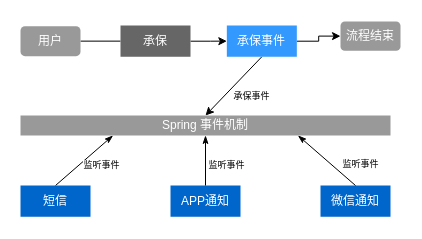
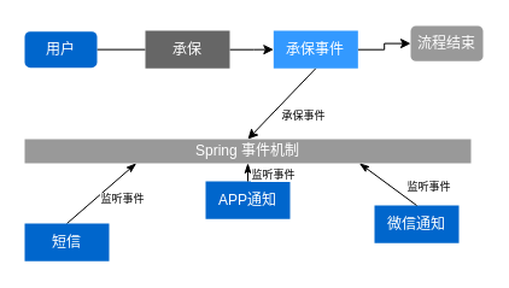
  <mxCell id="0" />
  <mxCell id="1" parent="0" />
  <mxCell id="2" style="edgeStyle=orthogonalEdgeStyle;orthogonalLoop=1;jettySize=auto;html=1;entryX=0;entryY=0.5;entryDx=0;entryDy=0;fontColor=#FFFFFF;fontSize=11;rounded=0;strokeWidth=1;comic=0;endArrow=none;" edge="1" parent="1" source="3" target="5"><mxGeometry relative="1" as="geometry" /></mxCell>
- <mxCell id="3" value="用户" style="rounded=1;whiteSpace=wrap;html=1;fillColor=#999999;strokeColor=none;fontColor=#FFFFFF;" vertex="1" parent="1"><mxGeometry x="20" y="25.63" width="60" height="30" as="geometry" /></mxCell>
+ <mxCell id="3" value="用户" style="rounded=1;whiteSpace=wrap;html=1;fillColor=#0066cc;strokeColor=none;fontColor=#FFFFFF;" vertex="1" parent="1"><mxGeometry x="20" y="25.63" width="60" height="30" as="geometry" /></mxCell>
  <mxCell id="4" style="edgeStyle=orthogonalEdgeStyle;rounded=0;comic=0;orthogonalLoop=1;jettySize=auto;html=1;entryX=0;entryY=0.5;entryDx=0;entryDy=0;strokeWidth=1;fontSize=11;fontColor=#FFFFFF;" edge="1" parent="1" source="5" target="9"><mxGeometry relative="1" as="geometry" /></mxCell>
  <mxCell id="5" value="承保" style="rounded=0;whiteSpace=wrap;html=1;fillColor=#666666;strokeColor=none;fontColor=#FFFFFF;" vertex="1" parent="1"><mxGeometry x="120" y="25" width="70" height="31.25" as="geometry" /></mxCell>
  <mxCell id="6" style="edgeStyle=orthogonalEdgeStyle;rounded=0;comic=0;orthogonalLoop=1;jettySize=auto;html=1;entryX=0;entryY=0.5;entryDx=0;entryDy=0;strokeWidth=1;fontSize=11;fontColor=#FFFFFF;jumpSize=6;" edge="1" parent="1" source="9" target="10"><mxGeometry relative="1" as="geometry" /></mxCell>
  <mxCell id="7" style="rounded=0;comic=0;jumpSize=6;orthogonalLoop=1;jettySize=auto;html=1;entryX=0.5;entryY=0;entryDx=0;entryDy=0;strokeWidth=1;fontSize=11;fontColor=#FFFFFF;exitX=0.5;exitY=1;exitDx=0;exitDy=0;" edge="1" parent="1" source="9" target="11"><mxGeometry relative="1" as="geometry" /></mxCell>
  <mxCell id="8" value="&lt;font color=&quot;#000000&quot;&gt;承保事件&lt;/font&gt;" style="text;align=center;verticalAlign=middle;resizable=0;points=[];labelBackgroundColor=#ffffff;fontSize=9;fontColor=#FFFFFF;spacing=2;spacingRight=-1;textDirection=ltr;horizontal=1;html=1;" vertex="1" connectable="0" parent="7"><mxGeometry x="-0.17" y="1" relative="1" as="geometry"><mxPoint x="11.2" y="13.8" as="offset" /></mxGeometry></mxCell>
  <mxCell id="9" value="承保事件" style="rounded=0;whiteSpace=wrap;html=1;fillColor=#3399FF;strokeColor=none;fontColor=#FFFFFF;" vertex="1" parent="1"><mxGeometry x="226.33" y="25" width="70" height="31.25" as="geometry" /></mxCell>
  <mxCell id="10" value="流程结束" style="rounded=1;whiteSpace=wrap;html=1;fillColor=#999999;strokeColor=none;fontColor=#FFFFFF;" vertex="1" parent="1"><mxGeometry x="340" y="20.94" width="60" height="29.38" as="geometry" /></mxCell>
  <mxCell id="11" value="Spring 事件机制" style="rounded=0;whiteSpace=wrap;html=1;fillColor=#999999;strokeColor=none;fontColor=#FFFFFF;" vertex="1" parent="1"><mxGeometry x="20" y="115" width="370" height="20" as="geometry" /></mxCell>
  <mxCell id="12" style="edgeStyle=none;rounded=0;comic=0;jumpSize=6;orthogonalLoop=1;jettySize=auto;html=1;entryX=0.25;entryY=1;entryDx=0;entryDy=0;endArrow=classicThin;endFill=1;strokeWidth=1;fontSize=9;fontColor=#FFFFFF;exitX=0.5;exitY=0;exitDx=0;exitDy=0;" edge="1" parent="1" source="14" target="11"><mxGeometry relative="1" as="geometry" /></mxCell>
  <mxCell id="13" value="&lt;span style=&quot;color: rgb(0 , 0 , 0)&quot;&gt;监听&lt;/span&gt;&lt;font color=&quot;#000000&quot;&gt;事件&lt;/font&gt;" style="text;html=1;align=center;verticalAlign=middle;resizable=0;points=[];labelBackgroundColor=#ffffff;fontSize=9;fontColor=#FFFFFF;" vertex="1" connectable="0" parent="12"><mxGeometry x="-0.146" y="-1" relative="1" as="geometry"><mxPoint x="19.89" y="0.51" as="offset" /></mxGeometry></mxCell>
  <mxCell id="14" value="短信&lt;span style=&quot;font-family: monospace; font-size: 0px; white-space: nowrap;&quot;&gt;%3CmxGraphModel%3E%3Croot%3E%3CmxCell%20id%3D%220%22%2F%3E%3CmxCell%20id%3D%221%22%20parent%3D%220%22%2F%3E%3CmxCell%20id%3D%222%22%20value%3D%22Spring%20%E4%BA%8B%E4%BB%B6%E6%9C%BA%E5%88%B6%22%20style%3D%22rounded%3D0%3BwhiteSpace%3Dwrap%3Bhtml%3D1%3B%22%20vertex%3D%221%22%20parent%3D%221%22%3E%3CmxGeometry%20x%3D%22220%22%20y%3D%22170%22%20width%3D%22120%22%20height%3D%2260%22%20as%3D%22geometry%22%2F%3E%3C%2FmxCell%3E%3C%2Froot%3E%3C%2FmxGraphModel%3E&lt;/span&gt;" style="rounded=0;whiteSpace=wrap;html=1;fillColor=#0066CC;strokeColor=none;fontColor=#FFFFFF;" vertex="1" parent="1"><mxGeometry x="20" y="185" width="70" height="31.25" as="geometry" /></mxCell>
- <mxCell id="15" value="APP通知" style="rounded=0;whiteSpace=wrap;html=1;fillColor=#0066CC;strokeColor=none;fontColor=#FFFFFF;" vertex="1" parent="1"><mxGeometry x="170" y="185" width="70" height="31.25" as="geometry" /></mxCell>
- <mxCell id="16" value="微信通知" style="rounded=0;whiteSpace=wrap;html=1;fillColor=#0066CC;strokeColor=none;fontColor=#FFFFFF;" vertex="1" parent="1"><mxGeometry x="320" y="185" width="70" height="31.25" as="geometry" /></mxCell>
+ <mxCell id="15" value="APP通知" style="rounded=0;whiteSpace=wrap;html=1;fillColor=#0066CC;strokeColor=none;fontColor=#FFFFFF;" vertex="1" parent="1"><mxGeometry x="170" y="150" width="70" height="31.25" as="geometry" /></mxCell>
+ <mxCell id="16" value="微信通知" style="rounded=0;whiteSpace=wrap;html=1;fillColor=#0066CC;strokeColor=none;fontColor=#FFFFFF;" vertex="1" parent="1"><mxGeometry x="310" y="170" width="70" height="31.25" as="geometry" /></mxCell>
  <mxCell id="17" style="edgeStyle=none;rounded=0;comic=0;jumpSize=6;orthogonalLoop=1;jettySize=auto;html=1;entryX=0.5;entryY=1;entryDx=0;entryDy=0;endArrow=classicThin;endFill=1;strokeWidth=1;fontSize=9;fontColor=#FFFFFF;exitX=0.5;exitY=0;exitDx=0;exitDy=0;" edge="1" parent="1" source="15" target="11"><mxGeometry relative="1" as="geometry"><mxPoint x="65" y="195" as="sourcePoint" /><mxPoint x="122.5" y="145" as="targetPoint" /></mxGeometry></mxCell>
  <mxCell id="18" value="&lt;span style=&quot;color: rgb(0 , 0 , 0)&quot;&gt;监听&lt;/span&gt;&lt;font color=&quot;#000000&quot;&gt;事件&lt;/font&gt;" style="text;html=1;align=center;verticalAlign=middle;resizable=0;points=[];labelBackgroundColor=#ffffff;fontSize=9;fontColor=#FFFFFF;" vertex="1" connectable="0" parent="17"><mxGeometry x="-0.146" y="-1" relative="1" as="geometry"><mxPoint x="19.89" y="0.51" as="offset" /></mxGeometry></mxCell>
  <mxCell id="19" style="edgeStyle=none;rounded=0;comic=0;jumpSize=6;orthogonalLoop=1;jettySize=auto;html=1;entryX=0.75;entryY=1;entryDx=0;entryDy=0;endArrow=classicThin;endFill=1;strokeWidth=1;fontSize=9;fontColor=#FFFFFF;exitX=0.5;exitY=0;exitDx=0;exitDy=0;" edge="1" parent="1" source="16" target="11"><mxGeometry relative="1" as="geometry"><mxPoint x="215" y="195" as="sourcePoint" /><mxPoint x="215" y="145" as="targetPoint" /></mxGeometry></mxCell>
  <mxCell id="20" value="&lt;span style=&quot;color: rgb(0 , 0 , 0)&quot;&gt;监听&lt;/span&gt;&lt;font color=&quot;#000000&quot;&gt;事件&lt;/font&gt;" style="text;html=1;align=center;verticalAlign=middle;resizable=0;points=[];labelBackgroundColor=#ffffff;fontSize=9;fontColor=#FFFFFF;" vertex="1" connectable="0" parent="19"><mxGeometry x="-0.146" y="-1" relative="1" as="geometry"><mxPoint x="28.79" y="0.51" as="offset" /></mxGeometry></mxCell>
